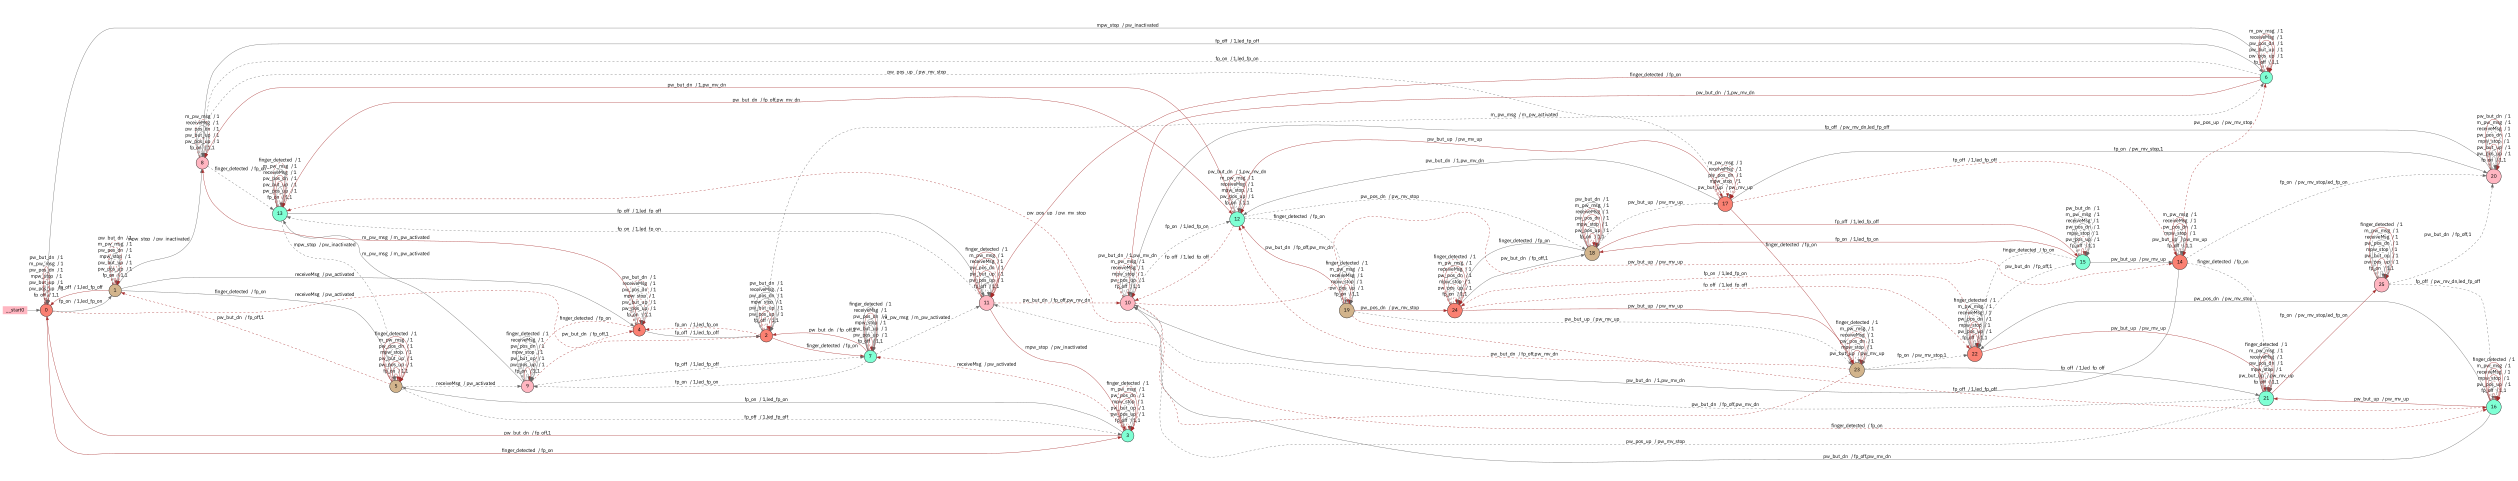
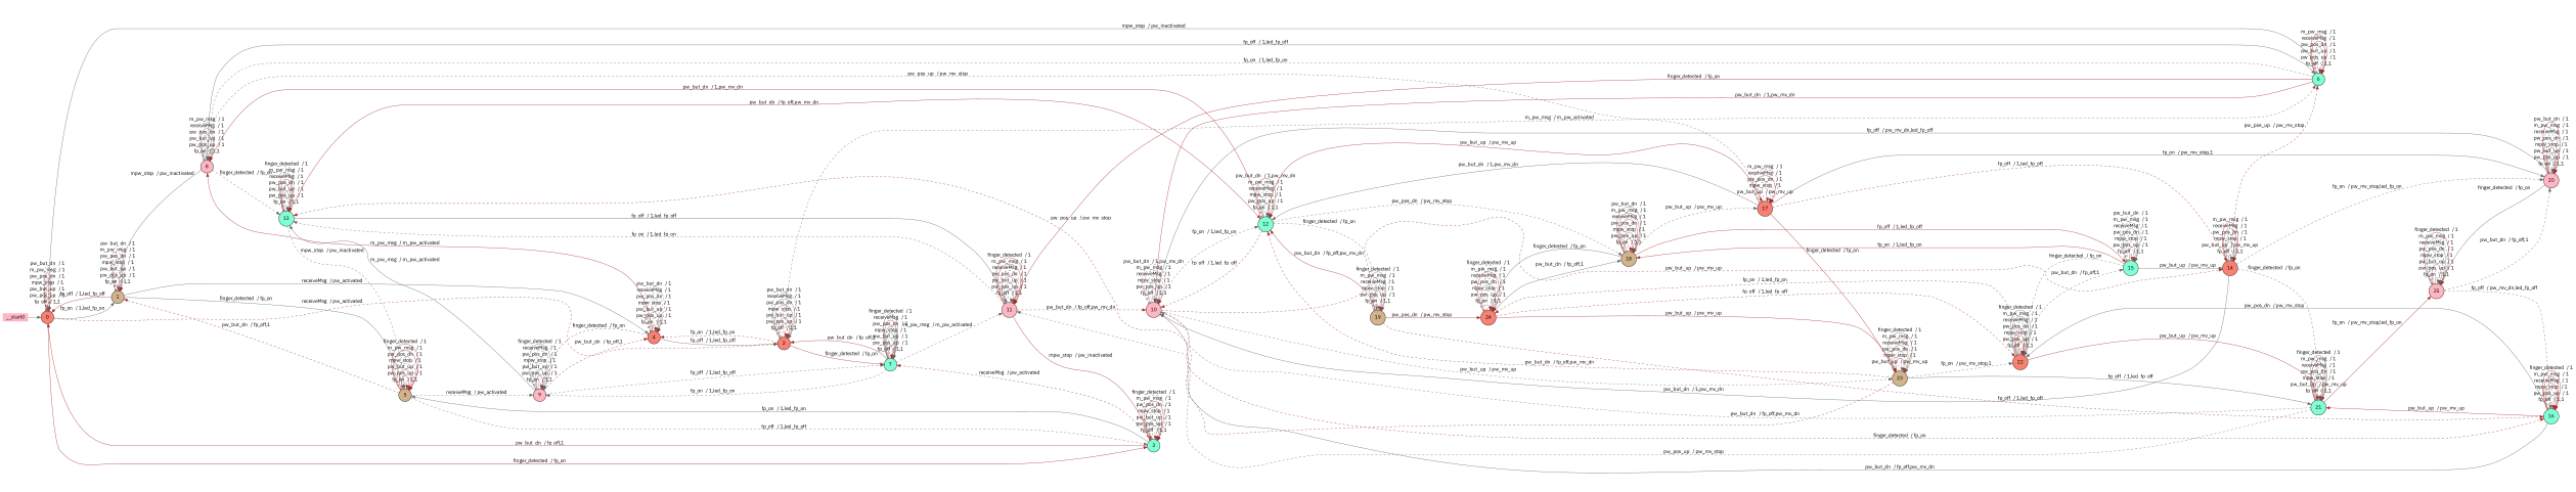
  digraph {
    fontname="IBM Plex Sans"
    rankdir=LR
    node [fillcolor=aquamarine fontname="IBM Plex Sans" shape=circle style=filled]
    edge [color=gray40 fontname="IBM Plex Sans" style=dashed]
    n1 [fillcolor=salmon label=0]
    n2 [fillcolor=tan label=1]
    n3 [fillcolor=salmon label=2]
    n4 [label=3]
    n5 [fillcolor=salmon label=4]
    n6 [fillcolor=tan label=5]
    n7 [label=6]
    n8 [label=7]
    n9 [fillcolor=lightpink label=8]
    n10 [fillcolor=lightpink label=9]
    n11 [fillcolor=lightpink label=10]
    n12 [fillcolor=lightpink label=11]
    n13 [label=13]
    n14 [label=12]
    n15 [fillcolor=salmon label=14]
    n16 [label=16]
    n17 [fillcolor=salmon label=17]
    n18 [fillcolor=tan label=18]
    n19 [fillcolor=tan label=19]
    n20 [fillcolor=lightpink label=20]
    n21 [label=21]
    n22 [label=15]
    n23 [fillcolor=salmon label=22]
    n24 [fillcolor=tan label=23]
    n25 [fillcolor=salmon label=24]
    n26 [fillcolor=lightpink label=25]
    __start0 [fillcolor=lightpink height=0 shape=none width=0]
    n1 -> n1 [color=brown label="fp_off   / 1,1" style=solid]
    n1 -> n1 [color=brown label="pw_pos_up   / 1"]
    n1 -> n1 [label="pw_but_up   / 1"]
    n1 -> n1 [color=brown label="mpw_stop   / 1"]
    n1 -> n1 [color=brown label="pw_pos_dn   / 1"]
    n1 -> n1 [color=brown label="m_pw_msg   / 1" style=solid]
    n1 -> n1 [label="pw_but_dn   / 1"]
    n1 -> n2 [label="fp_on   / 1,led_fp_on" style=solid]
    n1 -> n3 [color=brown label="receiveMsg   / pw_activated"]
    n1 -> n4 [color=brown label="finger_detected   / fp_on" style=solid]
    n2 -> n1 [color=brown label="fp_off   / 1,led_fp_off" style=solid]
    n2 -> n2 [color=brown label="fp_on   / 1,1" style=solid]
    n2 -> n2 [label="pw_pos_up   / 1"]
    n2 -> n2 [color=brown label="pw_but_up   / 1"]
    n2 -> n2 [label="mpw_stop   / 1"]
    n2 -> n2 [label="pw_pos_dn   / 1" style=solid]
    n2 -> n2 [color=brown label="m_pw_msg   / 1"]
    n2 -> n2 [color=brown label="pw_but_dn   / 1"]
    n2 -> n5 [label="receiveMsg   / pw_activated" style=solid]
    n2 -> n6 [label="finger_detected   / fp_on" style=solid]
    n3 -> n3 [color=brown label="fp_off   / 1,1"]
    n3 -> n3 [color=brown label="pw_pos_up   / 1"]
    n3 -> n3 [color=brown label="pw_but_up   / 1" style=solid]
    n3 -> n3 [color=brown label="mpw_stop   / 1"]
    n3 -> n3 [label="pw_pos_dn   / 1" style=solid]
    n3 -> n3 [label="receiveMsg   / 1" style=solid]
    n3 -> n3 [label="pw_but_dn   / 1"]
    n3 -> n5 [color=brown label="fp_on   / 1,led_fp_on"]
    n3 -> n7 [label="m_pw_msg   / m_pw_activated"]
    n3 -> n8 [color=brown label="finger_detected   / fp_on" style=solid]
    n4 -> n1 [color=brown label="pw_but_dn   / fp_off,1" style=solid]
    n4 -> n4 [color=brown label="fp_off   / 1,1"]
    n4 -> n4 [label="pw_pos_up   / 1"]
    n4 -> n4 [label="pw_but_up   / 1" style=solid]
    n4 -> n4 [label="mpw_stop   / 1"]
    n4 -> n4 [color=brown label="pw_pos_dn   / 1" style=solid]
    n4 -> n4 [color=brown label="m_pw_msg   / 1" style=solid]
    n4 -> n4 [color=brown label="finger_detected   / 1"]
    n4 -> n6 [label="fp_on   / 1,led_fp_on" style=solid]
    n4 -> n8 [color=brown label="receiveMsg   / pw_activated"]
    n5 -> n3 [label="fp_off   / 1,led_fp_off" style=solid]
    n5 -> n5 [color=brown label="fp_on   / 1,1" style=solid]
    n5 -> n5 [label="pw_pos_up   / 1"]
    n5 -> n5 [label="pw_but_up   / 1" style=solid]
    n5 -> n5 [color=brown label="mpw_stop   / 1"]
    n5 -> n5 [label="pw_pos_dn   / 1"]
    n5 -> n5 [label="receiveMsg   / 1"]
    n5 -> n5 [color=brown label="pw_but_dn   / 1"]
    n5 -> n9 [color=brown label="m_pw_msg   / m_pw_activated" style=solid]
    n5 -> n10 [color=brown label="finger_detected   / fp_on"]
    n6 -> n2 [color=brown label="pw_but_dn   / fp_off,1"]
    n6 -> n4 [label="fp_off   / 1,led_fp_off"]
    n6 -> n6 [color=brown label="fp_on   / 1,1" style=solid]
    n6 -> n6 [color=brown label="pw_pos_up   / 1" style=solid]
    n6 -> n6 [color=brown label="pw_but_up   / 1" style=solid]
    n6 -> n6 [color=brown label="mpw_stop   / 1"]
    n6 -> n6 [label="pw_pos_dn   / 1"]
    n6 -> n6 [color=brown label="m_pw_msg   / 1" style=solid]
    n6 -> n6 [color=brown label="finger_detected   / 1" style=solid]
    n6 -> n10 [label="receiveMsg   / pw_activated"]
    n7 -> n1 [label="mpw_stop   / pw_inactivated" style=solid]
    n7 -> n7 [color=brown label="fp_off   / 1,1"]
    n7 -> n7 [label="pw_pos_up   / 1"]
    n7 -> n7 [color=brown label="pw_but_up   / 1"]
    n7 -> n7 [label="pw_pos_dn   / 1"]
    n7 -> n7 [color=brown label="receiveMsg   / 1" style=solid]
    n7 -> n7 [color=brown label="m_pw_msg   / 1" style=solid]
    n7 -> n9 [label="fp_on   / 1,led_fp_on"]
    n7 -> n11 [color=brown label="pw_but_dn   / 1,pw_mv_dn" style=solid]
    n7 -> n12 [color=brown label="finger_detected   / fp_on" style=solid]
    n8 -> n3 [color=brown label="pw_but_dn   / fp_off,1" style=solid]
    n8 -> n8 [color=brown label="fp_off   / 1,1"]
    n8 -> n8 [color=brown label="pw_pos_up   / 1" style=solid]
    n8 -> n8 [label="pw_but_up   / 1"]
    n8 -> n8 [label="mpw_stop   / 1" style=solid]
    n8 -> n8 [label="pw_pos_dn   / 1" style=solid]
    n8 -> n8 [color=brown label="receiveMsg   / 1" style=solid]
    n8 -> n8 [label="finger_detected   / 1" style=solid]
    n8 -> n10 [label="fp_on   / 1,led_fp_on"]
    n8 -> n12 [label="m_pw_msg   / m_pw_activated"]
-   n2 -> n9 [label="mpw_stop   / pw_inactivated" style=solid]
+   n9 -> n2 [label="mpw_stop   / pw_inactivated" style=solid]
    n9 -> n7 [label="fp_off   / 1,led_fp_off" style=solid]
    n9 -> n9 [label="fp_on   / 1,1"]
    n9 -> n9 [label="pw_pos_up   / 1" style=solid]
    n9 -> n9 [color=brown label="pw_but_up   / 1"]
    n9 -> n9 [label="pw_pos_dn   / 1" style=solid]
    n9 -> n9 [label="receiveMsg   / 1" style=solid]
    n9 -> n9 [color=brown label="m_pw_msg   / 1"]
    n9 -> n13 [label="finger_detected   / fp_on"]
    n10 -> n5 [color=brown label="pw_but_dn   / fp_off,1"]
    n10 -> n8 [label="fp_off   / 1,led_fp_off"]
    n10 -> n10 [label="fp_on   / 1,1" style=solid]
    n10 -> n10 [color=brown label="pw_pos_up   / 1" style=solid]
    n10 -> n10 [label="pw_but_up   / 1" style=solid]
    n10 -> n10 [label="mpw_stop   / 1"]
    n10 -> n10 [label="pw_pos_dn   / 1"]
    n10 -> n10 [label="receiveMsg   / 1"]
    n10 -> n10 [label="finger_detected   / 1" style=solid]
    n10 -> n13 [label="m_pw_msg   / m_pw_activated" style=solid]
    n11 -> n11 [label="fp_off   / 1,1" style=solid]
    n11 -> n11 [label="pw_pos_up   / 1"]
    n11 -> n11 [label="mpw_stop   / 1" style=solid]
    n11 -> n11 [label="receiveMsg   / 1"]
    n11 -> n11 [color=brown label="m_pw_msg   / 1"]
    n11 -> n11 [color=brown label="pw_but_dn   / 1,pw_mv_dn"]
    n11 -> n14 [label="fp_on   / 1,led_fp_on"]
    n11 -> n15 [color=brown label="pw_but_up   / pw_mv_up"]
    n11 -> n16 [color=brown label="finger_detected   / fp_on"]
    n12 -> n4 [color=brown label="mpw_stop   / pw_inactivated" style=solid]
    n12 -> n11 [color=brown label="pw_but_dn   / fp_off,pw_mv_dn"]
    n12 -> n12 [label="fp_off   / 1,1"]
    n12 -> n12 [label="pw_pos_up   / 1" style=solid]
    n12 -> n12 [label="pw_but_up   / 1" style=solid]
    n12 -> n12 [color=brown label="pw_pos_dn   / 1" style=solid]
    n12 -> n12 [color=brown label="receiveMsg   / 1"]
    n12 -> n12 [color=brown label="m_pw_msg   / 1" style=solid]
    n12 -> n12 [color=brown label="finger_detected   / 1" style=solid]
    n12 -> n13 [label="fp_on   / 1,led_fp_on"]
    n13 -> n6 [label="mpw_stop   / pw_inactivated"]
    n13 -> n12 [label="fp_off   / 1,led_fp_off" style=solid]
    n13 -> n13 [label="fp_on   / 1,1"]
    n13 -> n13 [color=brown label="pw_pos_up   / 1"]
    n13 -> n13 [label="pw_but_up   / 1" style=solid]
    n13 -> n13 [color=brown label="pw_pos_dn   / 1" style=solid]
    n13 -> n13 [color=brown label="receiveMsg   / 1" style=solid]
    n13 -> n13 [label="m_pw_msg   / 1" style=solid]
    n13 -> n13 [color=brown label="finger_detected   / 1"]
    n13 -> n14 [color=brown label="pw_but_dn   / fp_off,pw_mv_dn" style=solid]
    n14 -> n9 [color=brown label="pw_but_dn   / 1,pw_mv_dn" style=solid]
    n14 -> n11 [color=brown label="fp_off   / 1,led_fp_off"]
    n14 -> n14 [label="fp_on   / 1,1"]
    n14 -> n14 [label="pw_pos_up   / 1" style=solid]
    n14 -> n14 [label="mpw_stop   / 1"]
    n14 -> n14 [label="receiveMsg   / 1"]
    n14 -> n14 [color=brown label="m_pw_msg   / 1"]
    n14 -> n14 [color=brown label="pw_but_dn   / 1,pw_mv_dn" style=solid]
    n14 -> n17 [color=brown label="pw_but_up   / pw_mv_up" style=solid]
    n14 -> n18 [label="pw_pos_dn   / pw_mv_stop"]
    n14 -> n19 [label="finger_detected   / fp_on"]
    n15 -> n7 [color=brown label="pw_pos_up   / pw_mv_stop"]
    n15 -> n11 [label="pw_but_dn   / 1,pw_mv_dn" style=solid]
    n15 -> n15 [label="fp_off   / 1,1" style=solid]
    n15 -> n15 [label="pw_but_up   / pw_mv_up"]
    n15 -> n15 [label="mpw_stop   / 1" style=solid]
    n15 -> n15 [label="pw_pos_dn   / 1"]
    n15 -> n15 [color=brown label="receiveMsg   / 1" style=solid]
    n15 -> n15 [color=brown label="m_pw_msg   / 1" style=solid]
    n15 -> n20 [label="fp_on   / pw_mv_stop,led_fp_on"]
    n15 -> n21 [label="finger_detected   / fp_on"]
    n16 -> n11 [label="pw_but_dn   / fp_off,pw_mv_dn" style=solid]
    n16 -> n16 [color=brown label="fp_off   / 1,1" style=solid]
    n16 -> n16 [label="pw_pos_up   / 1"]
    n16 -> n16 [color=brown label="mpw_stop   / 1"]
    n16 -> n16 [color=brown label="receiveMsg   / 1" style=solid]
    n16 -> n16 [color=brown label="m_pw_msg   / 1" style=solid]
    n16 -> n16 [color=brown label="finger_detected   / 1" style=solid]
    n16 -> n21 [color=brown label="pw_but_up   / pw_mv_up" style=solid]
    n16 -> n23 [label="pw_pos_dn   / pw_mv_stop" style=solid]
    n17 -> n9 [label="pw_pos_up   / pw_mv_stop"]
    n17 -> n14 [label="pw_but_dn   / 1,pw_mv_dn" style=solid]
    n17 -> n15 [color=brown label="fp_off   / 1,led_fp_off"]
    n17 -> n17 [color=brown label="pw_but_up   / pw_mv_up"]
    n17 -> n17 [label="mpw_stop   / 1"]
    n17 -> n17 [color=brown label="pw_pos_dn   / 1"]
    n17 -> n17 [color=brown label="receiveMsg   / 1" style=solid]
    n17 -> n17 [color=brown label="m_pw_msg   / 1"]
    n17 -> n20 [label="fp_on   / pw_mv_stop,1" style=solid]
    n17 -> n24 [color=brown label="finger_detected   / fp_on" style=solid]
    n18 -> n17 [label="pw_but_up   / pw_mv_up"]
    n18 -> n18 [color=brown label="fp_on   / 1,1"]
    n18 -> n18 [color=brown label="pw_pos_up   / 1" style=solid]
    n18 -> n18 [label="mpw_stop   / 1" style=solid]
    n18 -> n18 [color=brown label="pw_pos_dn   / 1"]
    n18 -> n18 [color=brown label="receiveMsg   / 1" style=solid]
    n18 -> n18 [color=brown label="m_pw_msg   / 1" style=solid]
    n18 -> n18 [label="pw_but_dn   / 1" style=solid]
    n18 -> n22 [color=brown label="fp_off   / 1,led_fp_off" style=solid]
    n18 -> n25 [label="finger_detected   / fp_on" style=solid]
    n19 -> n14 [color=brown label="pw_but_dn   / fp_off,pw_mv_dn" style=solid]
    n19 -> n16 [color=brown label="fp_off   / 1,led_fp_off"]
    n19 -> n19 [color=brown label="fp_on   / 1,1"]
    n19 -> n19 [label="pw_pos_up   / 1"]
    n19 -> n19 [color=brown label="mpw_stop   / 1" style=solid]
    n19 -> n19 [color=brown label="receiveMsg   / 1"]
    n19 -> n19 [label="m_pw_msg   / 1"]
    n19 -> n19 [label="finger_detected   / 1" style=solid]
-   n19 -> n24 [label="pw_but_up   / pw_mv_up"]
+   n11 -> n24 [label="pw_but_up   / pw_mv_up"]
    n19 -> n25 [color=brown label="pw_pos_dn   / pw_mv_stop" style=solid]
    n20 -> n11 [label="fp_off   / pw_mv_dn,led_fp_off" style=solid]
    n20 -> n20 [label="fp_on   / 1,1"]
    n20 -> n20 [label="pw_pos_up   / 1" style=solid]
    n20 -> n20 [label="pw_but_up   / 1" style=solid]
    n20 -> n20 [color=brown label="mpw_stop   / 1" style=solid]
    n20 -> n20 [color=brown label="pw_pos_dn   / 1"]
    n20 -> n20 [label="receiveMsg   / 1"]
    n20 -> n20 [label="m_pw_msg   / 1"]
    n20 -> n20 [color=brown label="pw_but_dn   / 1" style=solid]
+   n20 -> n26 [label="finger_detected   / fp_on" style=solid]
    n21 -> n11 [label="pw_but_dn   / fp_off,pw_mv_dn"]
    n21 -> n12 [label="pw_pos_up   / pw_mv_stop"]
    n21 -> n21 [label="fp_off   / 1,1"]
    n21 -> n21 [color=brown label="pw_but_up   / pw_mv_up"]
    n21 -> n21 [color=brown label="mpw_stop   / 1"]
    n21 -> n21 [label="pw_pos_dn   / 1" style=solid]
    n21 -> n21 [color=brown label="receiveMsg   / 1"]
    n21 -> n21 [color=brown label="m_pw_msg   / 1" style=solid]
    n21 -> n21 [label="finger_detected   / 1" style=solid]
    n21 -> n26 [color=brown label="fp_on   / pw_mv_stop,led_fp_on" style=solid]
    n22 -> n15 [label="pw_but_up   / pw_mv_up" style=solid]
    n22 -> n18 [color=brown label="fp_on   / 1,led_fp_on" style=solid]
    n22 -> n22 [color=brown label="fp_off   / 1,1" style=solid]
    n22 -> n22 [label="pw_pos_up   / 1"]
    n22 -> n22 [color=brown label="mpw_stop   / 1"]
    n22 -> n22 [label="pw_pos_dn   / 1"]
    n22 -> n22 [label="receiveMsg   / 1" style=solid]
    n22 -> n22 [label="m_pw_msg   / 1"]
    n22 -> n22 [label="pw_but_dn   / 1"]
    n22 -> n23 [label="finger_detected   / fp_on"]
    n23 -> n21 [color=brown label="pw_but_up   / pw_mv_up" style=solid]
    n23 -> n22 [label="pw_but_dn   / fp_off,1"]
    n23 -> n23 [label="fp_off   / 1,1" style=solid]
    n23 -> n23 [color=brown label="pw_pos_up   / 1" style=solid]
    n23 -> n23 [color=brown label="mpw_stop   / 1" style=solid]
    n23 -> n23 [color=brown label="pw_pos_dn   / 1" style=solid]
    n23 -> n23 [label="receiveMsg   / 1"]
    n23 -> n23 [label="m_pw_msg   / 1" style=solid]
    n23 -> n23 [label="finger_detected   / 1" style=solid]
    n23 -> n25 [color=brown label="fp_on   / 1,led_fp_on"]
    n24 -> n13 [color=brown label="pw_pos_up   / pw_mv_stop"]
    n24 -> n14 [color=brown label="pw_but_dn   / fp_off,pw_mv_dn"]
    n24 -> n21 [label="fp_off   / 1,led_fp_off" style=solid]
    n24 -> n23 [label="fp_on   / pw_mv_stop,1"]
    n24 -> n24 [label="pw_but_up   / pw_mv_up"]
    n24 -> n24 [color=brown label="mpw_stop   / 1" style=solid]
    n24 -> n24 [label="pw_pos_dn   / 1"]
    n24 -> n24 [color=brown label="receiveMsg   / 1" style=solid]
    n24 -> n24 [color=brown label="m_pw_msg   / 1"]
    n24 -> n24 [label="finger_detected   / 1" style=solid]
    n25 -> n18 [label="pw_but_dn   / fp_off,1" style=solid]
    n25 -> n23 [color=brown label="fp_off   / 1,led_fp_off"]
    n25 -> n24 [color=brown label="pw_but_up   / pw_mv_up" style=solid]
    n25 -> n25 [color=brown label="fp_on   / 1,1"]
    n25 -> n25 [label="pw_pos_up   / 1"]
    n25 -> n25 [color=brown label="mpw_stop   / 1"]
    n25 -> n25 [label="pw_pos_dn   / 1" style=solid]
    n25 -> n25 [color=brown label="receiveMsg   / 1"]
    n25 -> n25 [color=brown label="m_pw_msg   / 1" style=solid]
    n25 -> n25 [color=brown label="finger_detected   / 1"]
    n26 -> n16 [label="fp_off   / pw_mv_dn,led_fp_off"]
    n26 -> n20 [label="pw_but_dn   / fp_off,1"]
    n26 -> n26 [label="fp_on   / 1,1" style=solid]
    n26 -> n26 [label="pw_pos_up   / 1"]
    n26 -> n26 [color=brown label="pw_but_up   / 1" style=solid]
    n26 -> n26 [label="mpw_stop   / 1"]
    n26 -> n26 [label="pw_pos_dn   / 1"]
    n26 -> n26 [label="receiveMsg   / 1" style=solid]
    n26 -> n26 [label="m_pw_msg   / 1"]
    n26 -> n26 [color=brown label="finger_detected   / 1" style=solid]
    __start0 -> n1 [style=solid]
  }
